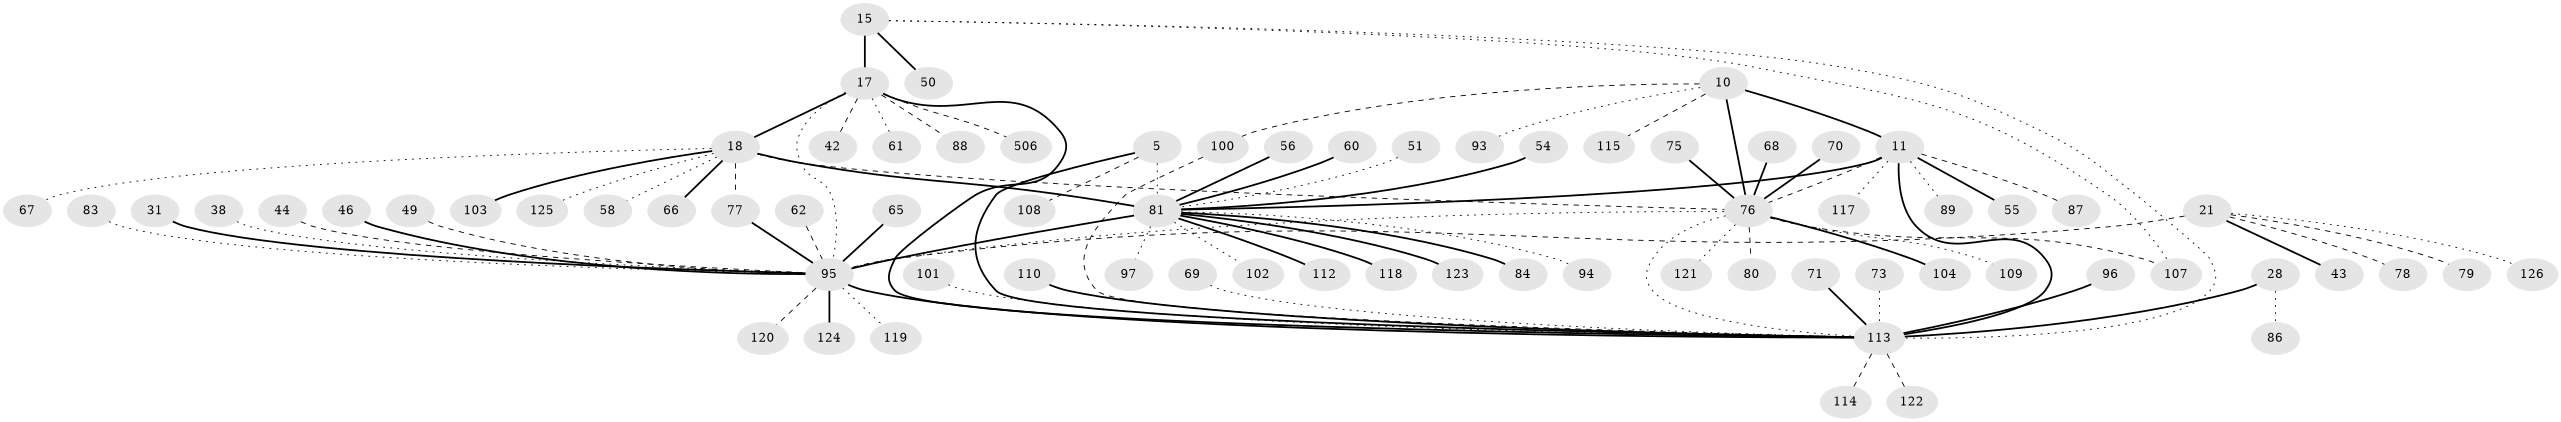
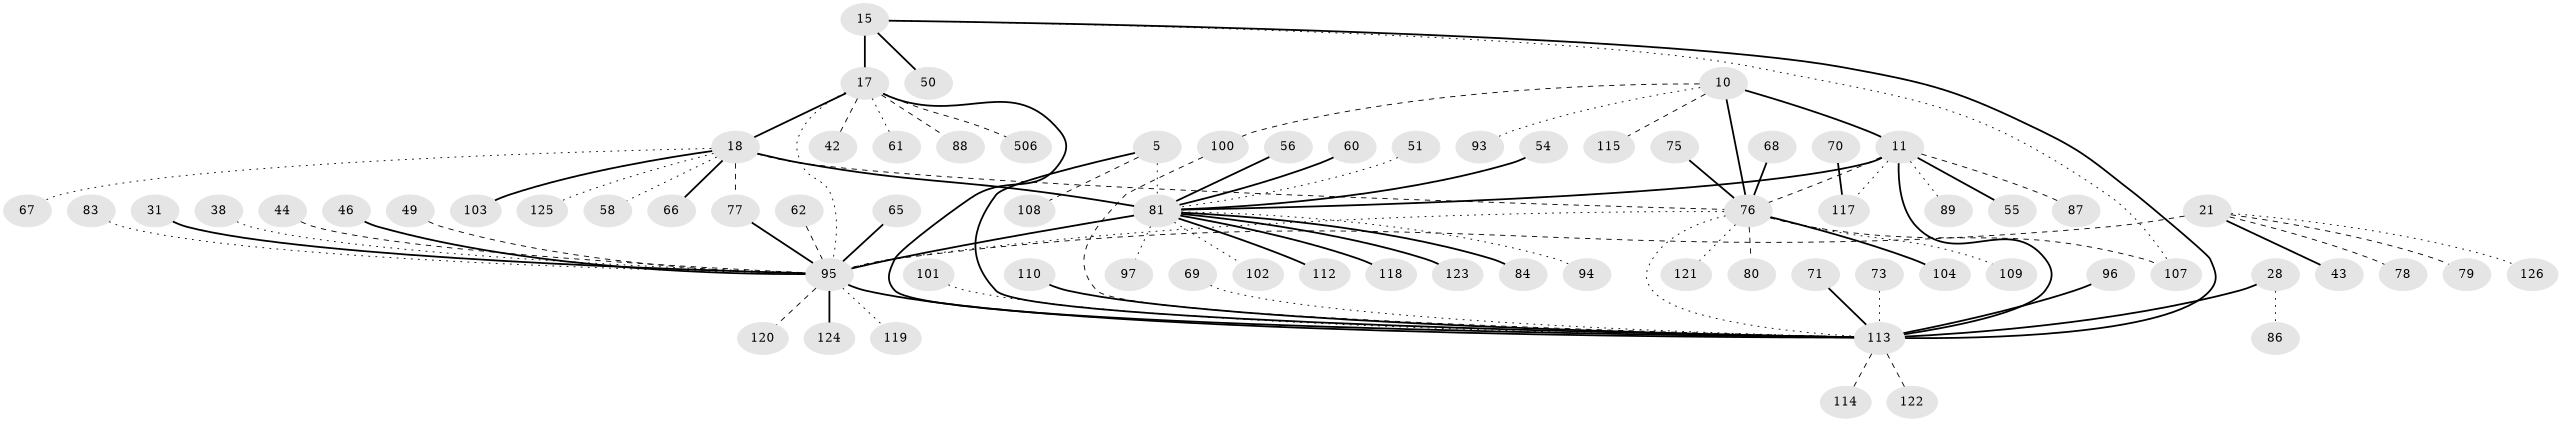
  graph {
    node [color=gray90 style=filled]
    edge [style=bold]
    5 [super="+1"]
    81 [super="+6+33+34+35+37+48"]
    108
    113 [super="+63+111+32+52+40+47+30"]
    95 [super="+92+24"]
    84
    94
    97
    102
    112
    118
    123 [super="+45"]
    114 [super="+90"]
    122
    10 [super="+9"]
    11 [super="+8"]
    76 [super="+12"]
    93
    100
    115 [super="+72"]
    55
    87
    89
    117
    107 [super="+98"]
    80
    104
    109
    121
    15 [super="+13"]
    17 [super="+16"]
    50
    18 [super="+14"]
    42
    61
    88
    n37 [label=506]
    58
    66
    67
    77
    103
    125
    119
    120
    124 [super="+116"]
    21 [super="+20"]
    43
    78
    79
    126 [super="+105"]
    28 [super="+25"]
    86
    31
    38
    44
    46
    49
    51
    54
    56 [super="+39"]
    60
    62
    65
    68
    69
    70 [super="+59"]
    71 [super="+53"]
    73
    75
    83 [super="+41"]
    96
    101
    110
    5 -- 81 [style=dotted weight=8]
    5 -- 108 [style=dashed]
    5 -- 113 [weight=2]
    81 -- 95 [weight=2]
    81 -- 84
    81 -- 94 [style=dotted]
    81 -- 97 [style=dotted]
    81 -- 102 [style=dotted]
    81 -- 112
    81 -- 118
    81 -- 123
    113 -- 114 [style=dashed]
    113 -- 122 [style=dashed]
    95 -- 113 [weight=2]
    95 -- 119 [style=dotted]
    95 -- 120 [style=dashed]
    95 -- 124
    10 -- 11 [weight=4]
    10 -- 76 [weight=4]
    10 -- 93 [style=dotted]
    10 -- 100 [style=dashed]
    10 -- 115 [style=dashed]
    11 -- 81
    11 -- 113
    11 -- 76 [style=dashed weight=4]
    11 -- 55
    11 -- 87 [style=dashed]
    11 -- 89 [style=dotted]
    11 -- 117 [style=dotted]
    76 -- 113 [style=dotted]
    76 -- 95 [style=dotted]
    76 -- 107 [style=dashed]
    76 -- 80 [style=dashed]
    76 -- 104
    76 -- 109 [style=dotted]
    76 -- 121 [style=dotted]
    100 -- 113 [style=dashed]
-   15 -- 113 [style=dotted]
+   15 -- 113
    15 -- 107 [style=dotted]
    15 -- 17 [weight=4]
    15 -- 50
    17 -- 113
    17 -- 95 [style=dotted]
    17 -- 18 [weight=4]
    17 -- 42 [style=dashed]
    17 -- 61 [style=dotted]
    17 -- 88 [style=dashed]
    17 -- n37 [style=dashed]
    18 -- 81
    18 -- 76 [style=dashed weight=2]
    18 -- 58 [style=dotted]
    18 -- 66
    18 -- 67 [style=dotted]
    18 -- 77 [style=dashed]
    18 -- 103
    18 -- 125 [style=dotted]
    77 -- 95
    21 -- 95 [style=dashed weight=8]
    21 -- 43
    21 -- 78 [style=dashed]
    21 -- 79 [style=dashed]
    21 -- 126 [style=dotted]
    28 -- 113 [weight=8]
    28 -- 86 [style=dotted]
    31 -- 95
    38 -- 95 [style=dotted]
    44 -- 95 [style=dashed]
    46 -- 95
    49 -- 95 [style=dashed]
    51 -- 81 [style=dotted]
    54 -- 81
    56 -- 81
    60 -- 81
    62 -- 95 [style=dashed]
    65 -- 95
    68 -- 76
    69 -- 113 [style=dotted]
-   70 -- 76
+   70 -- 117
    71 -- 113
    73 -- 113 [style=dotted]
    75 -- 76
    83 -- 95 [style=dotted]
    96 -- 113
    101 -- 113 [style=dotted]
    110 -- 113
  }
